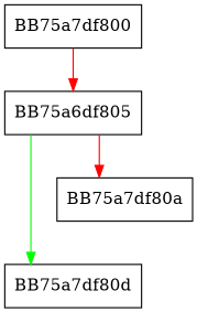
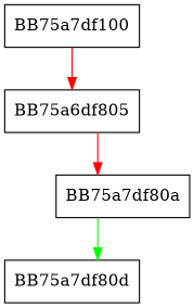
  digraph {
    splines=ortho
    node [shape=box]
    edge [color=red]
    n1 [label=BB75a6df805]
-   BB75a7df800
+   BB75a7df800 [label=BB75a7df100]
    BB75a7df80d
    BB75a7df80a
-   n1 -> BB75a7df80d [color=green]
+   BB75a7df80a -> BB75a7df80d [color=green]
    n1 -> BB75a7df80a
    BB75a7df800 -> n1
  }
